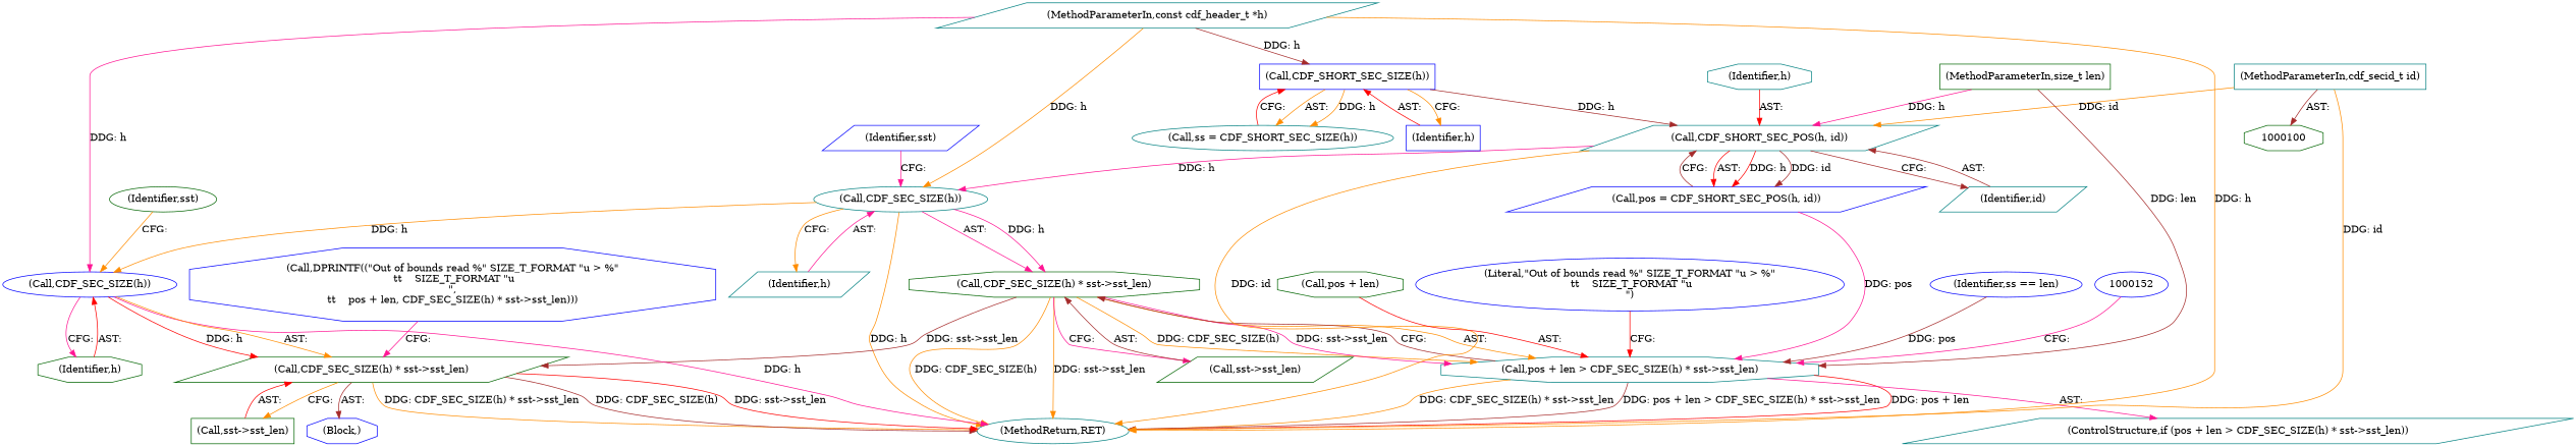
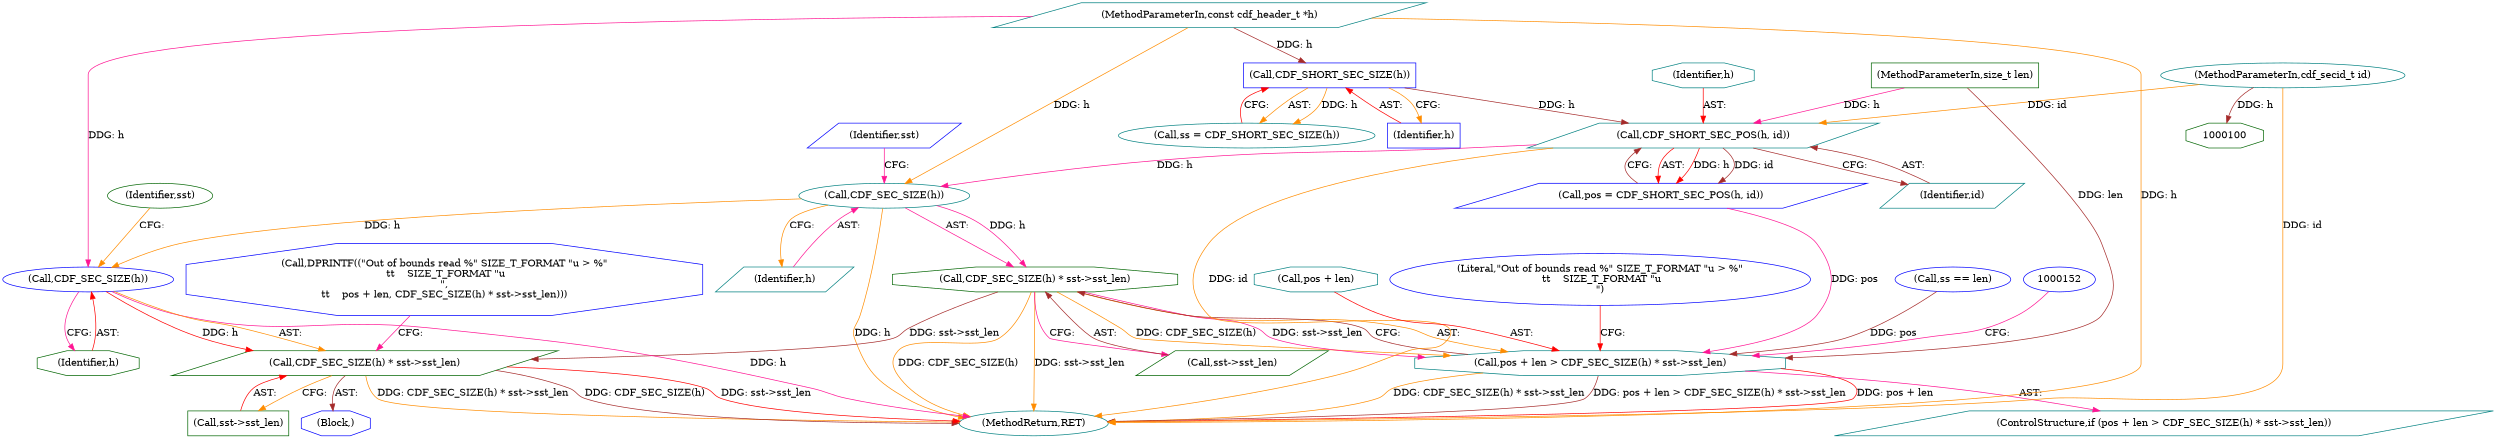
  digraph {
    fontname="DejaVu Serif"
    node [color=teal fontname="DejaVu Serif" shape=parallelogram]
    edge [color=darkorange fontname="DejaVu Serif"]
    n1 [label="(Call,CDF_SEC_SIZE(h))" shape=ellipse]
    n2 [color=darkgreen label="(Call,CDF_SEC_SIZE(h) * sst->sst_len)" shape=octagon]
    n3 [color=blue label="(Call,CDF_SEC_SIZE(h))" shape=ellipse]
    n4 [label="(Identifier,h)"]
    n5 [label="(MethodReturn,RET)" shape=ellipse]
    n6 [label="(Call,pos + len > CDF_SEC_SIZE(h) * sst->sst_len)" shape=octagon]
    n7 [color=darkgreen label="(Call,CDF_SEC_SIZE(h) * sst->sst_len)"]
    n8 [color=darkgreen label="(Call,sst->sst_len)"]
    n9 [color=darkgreen label="(Identifier,h)" shape=octagon]
    n10 [label="(Call,CDF_SHORT_SEC_POS(h, id))"]
    n11 [color=blue label="(Call,pos = CDF_SHORT_SEC_POS(h, id))"]
    n12 [label="(Identifier,id)"]
    n13 [color=blue label="(Call,CDF_SHORT_SEC_SIZE(h))" shape=box]
    n14 [color=blue label="(Identifier,h)" shape=box]
    n15 [label="(Call,ss = CDF_SHORT_SEC_SIZE(h))" shape=ellipse]
    n16 [label="(MethodParameterIn,const cdf_header_t *h)"]
    1000100 [color=darkgreen shape=octagon]
-   n18 [label="(MethodParameterIn,cdf_secid_t id)" shape=box]
+   n18 [label="(MethodParameterIn,cdf_secid_t id)" shape=ellipse]
    n19 [label="(ControlStructure,if (pos + len > CDF_SEC_SIZE(h) * sst->sst_len))"]
    n20 [color=blue label="(Block,)" shape=octagon]
    n21 [color=darkgreen label="(Call,sst->sst_len)" shape=box]
-   n22 [color=darkgreen label="(Call,pos + len)" shape=octagon]
+   n22 [label="(Call,pos + len)" shape=octagon]
    n23 [color=darkgreen label="(MethodParameterIn,size_t len)" shape=box]
    n24 [color=blue label="(Literal,\"Out of bounds read %\" SIZE_T_FORMAT \"u > %\"\n \t\t    SIZE_T_FORMAT \"u\n\")" shape=ellipse]
    n25 [color=darkgreen label="(Identifier,sst)" shape=ellipse]
    n26 [label="(Identifier,h)" shape=octagon]
-   n27 [color=blue label="(Identifier,ss == len)" shape=ellipse]
+   n27 [color=blue label="(Call,ss == len)" shape=ellipse]
    n28 [color=blue label="(Identifier,sst)"]
    n29 [color=blue label="(Call,DPRINTF((\"Out of bounds read %\" SIZE_T_FORMAT \"u > %\"\n \t\t    SIZE_T_FORMAT \"u\n\",\n\t\t    pos + len, CDF_SEC_SIZE(h) * sst->sst_len)))" shape=octagon]
    1000152 [color=blue shape=ellipse]
    n1 -> n2 [color=deeppink label="AST: "]
    n1 -> n2 [color=deeppink label="DDG: h"]
    n1 -> n3 [label="DDG: h"]
    n1 -> n4 [label="CFG: "]
    n1 -> n5 [label="DDG: h"]
    n2 -> n5 [label="DDG: CDF_SEC_SIZE(h)"]
    n2 -> n5 [label="DDG: sst->sst_len"]
    n2 -> n6 [label="AST: "]
    n2 -> n6 [label="DDG: CDF_SEC_SIZE(h)"]
    n2 -> n6 [color=deeppink label="DDG: sst->sst_len"]
    n2 -> n7 [color=brown label="DDG: sst->sst_len"]
    n2 -> n8 [color=deeppink label="CFG: "]
    n3 -> n5 [color=deeppink label="DDG: h"]
    n3 -> n7 [label="AST: "]
    n3 -> n7 [color=red label="DDG: h"]
    n3 -> n9 [color=deeppink label="CFG: "]
    n4 -> n1 [color=deeppink label="AST: "]
    n6 -> n2 [color=brown label="CFG: "]
    n6 -> n5 [color=red label="DDG: pos + len"]
    n6 -> n5 [label="DDG: CDF_SEC_SIZE(h) * sst->sst_len"]
    n6 -> n5 [color=brown label="DDG: pos + len > CDF_SEC_SIZE(h) * sst->sst_len"]
    n6 -> n19 [color=deeppink label="AST: "]
    n7 -> n5 [label="DDG: CDF_SEC_SIZE(h) * sst->sst_len"]
    n7 -> n5 [color=brown label="DDG: CDF_SEC_SIZE(h)"]
    n7 -> n5 [color=red label="DDG: sst->sst_len"]
    n7 -> n20 [color=brown label="AST: "]
    n7 -> n21 [label="CFG: "]
    n8 -> n2 [color=brown label="AST: "]
    n9 -> n3 [color=red label="AST: "]
    n10 -> n1 [color=deeppink label="DDG: h"]
    n10 -> n5 [label="DDG: id"]
    n10 -> n11 [color=red label="AST: "]
    n10 -> n11 [color=red label="DDG: h"]
    n10 -> n11 [color=brown label="DDG: id"]
    n10 -> n12 [color=brown label="CFG: "]
    n11 -> n6 [color=deeppink label="DDG: pos"]
    n11 -> n10 [color=brown label="CFG: "]
    n12 -> n10 [color=brown label="AST: "]
    n13 -> n10 [color=brown label="DDG: h"]
    n13 -> n14 [label="CFG: "]
    n13 -> n15 [label="AST: "]
    n13 -> n15 [label="DDG: h"]
    n14 -> n13 [color=red label="AST: "]
    n15 -> n13 [color=red label="CFG: "]
    n16 -> n1 [label="DDG: h"]
    n16 -> n3 [color=deeppink label="DDG: h"]
    n16 -> n5 [label="DDG: h"]
    n16 -> n13 [color=brown label="DDG: h"]
    n18 -> n5 [label="DDG: id"]
    n18 -> n10 [label="DDG: id"]
-   n18 -> 1000100 [color=brown label="AST: "]
+   n18 -> 1000100 [color=brown label="DDG: h"]
    n21 -> n7 [color=red label="AST: "]
    n22 -> n6 [color=red label="AST: "]
    n23 -> n6 [color=brown label="DDG: len"]
    n23 -> n10 [color=deeppink label="DDG: h"]
    n24 -> n6 [color=red label="CFG: "]
    n25 -> n3 [label="CFG: "]
    n26 -> n10 [color=red label="AST: "]
    n27 -> n6 [color=brown label="DDG: pos"]
    n28 -> n1 [color=deeppink label="CFG: "]
    n29 -> n7 [color=deeppink label="CFG: "]
    1000152 -> n6 [color=deeppink label="CFG: "]
  }
